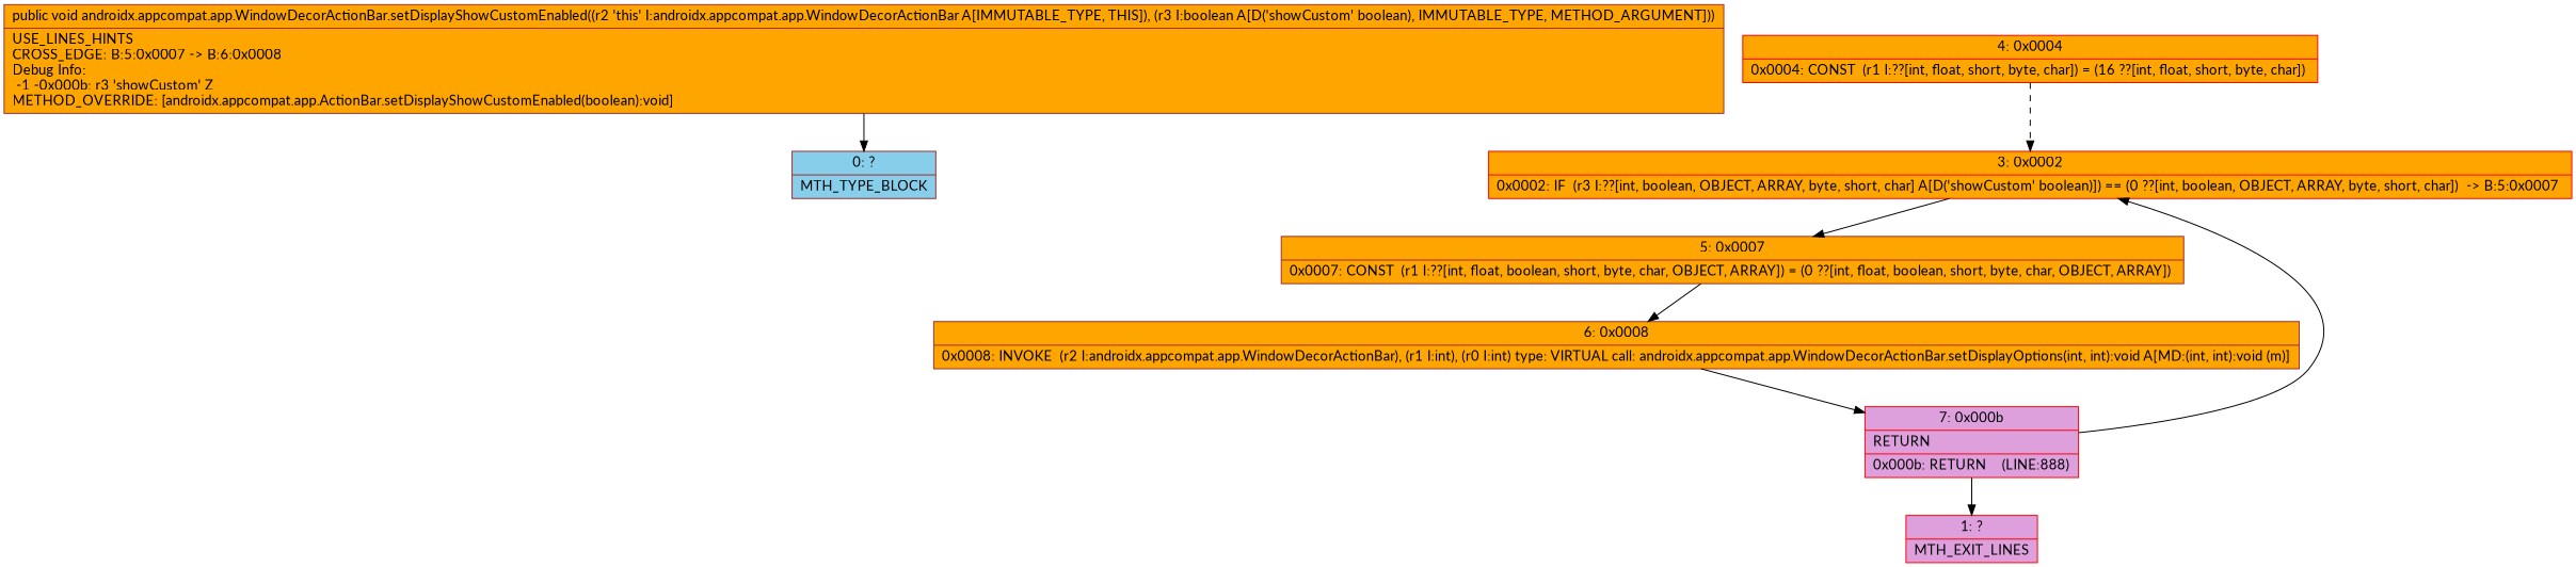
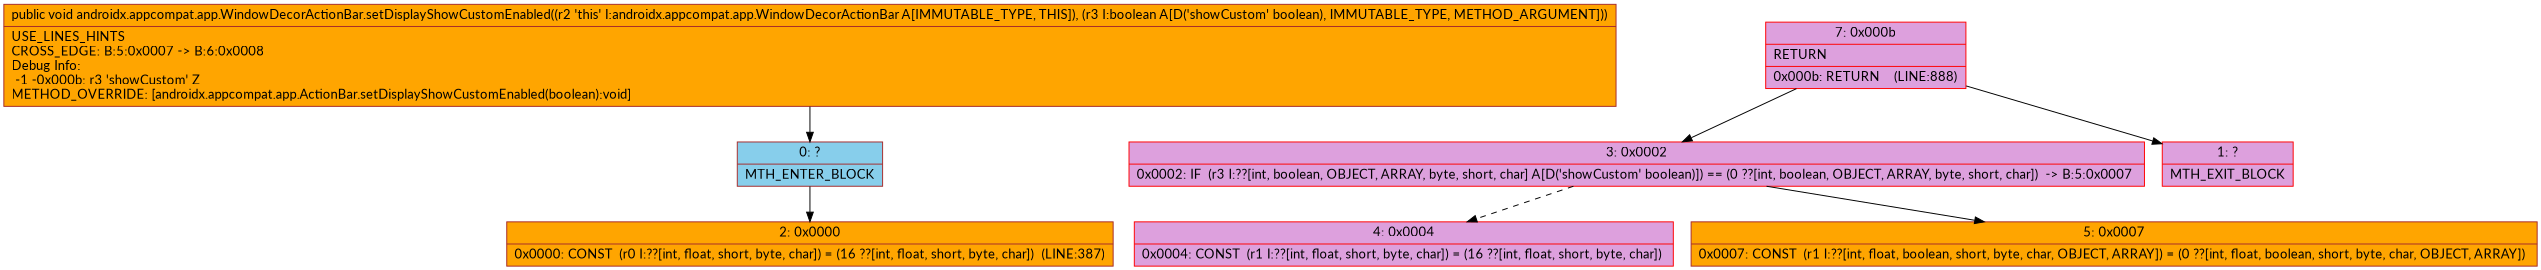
  digraph {
    fontname=Lato
    node [color=brown fillcolor=orange fontname=Lato shape=record style=filled]
    edge [fontname=Lato]
-   n1 [fillcolor=skyblue label="{0\:\ ?|MTH_TYPE_BLOCK\l}"]
-   n3 [color=red label="{3\:\ 0x0002|0x0002: IF  (r3 I:??[int, boolean, OBJECT, ARRAY, byte, short, char] A[D('showCustom' boolean)]) == (0 ??[int, boolean, OBJECT, ARRAY, byte, short, char])  \-\> B:5:0x0007 \l}"]
-   n4 [color=red label="{4\:\ 0x0004|0x0004: CONST  (r1 I:??[int, float, short, byte, char]) = (16 ??[int, float, short, byte, char]) \l}"]
+   n1 [fillcolor=skyblue label="{0\:\ ?|MTH_ENTER_BLOCK\l}"]
+   n2 [label="{2\:\ 0x0000|0x0000: CONST  (r0 I:??[int, float, short, byte, char]) = (16 ??[int, float, short, byte, char])  (LINE:387)\l}"]
+   n3 [color=red fillcolor=plum label="{3\:\ 0x0002|0x0002: IF  (r3 I:??[int, boolean, OBJECT, ARRAY, byte, short, char] A[D('showCustom' boolean)]) == (0 ??[int, boolean, OBJECT, ARRAY, byte, short, char])  \-\> B:5:0x0007 \l}"]
+   n4 [color=red fillcolor=plum label="{4\:\ 0x0004|0x0004: CONST  (r1 I:??[int, float, short, byte, char]) = (16 ??[int, float, short, byte, char]) \l}"]
    n5 [label="{5\:\ 0x0007|0x0007: CONST  (r1 I:??[int, float, boolean, short, byte, char, OBJECT, ARRAY]) = (0 ??[int, float, boolean, short, byte, char, OBJECT, ARRAY]) \l}"]
-   n6 [label="{6\:\ 0x0008|0x0008: INVOKE  (r2 I:androidx.appcompat.app.WindowDecorActionBar), (r1 I:int), (r0 I:int) type: VIRTUAL call: androidx.appcompat.app.WindowDecorActionBar.setDisplayOptions(int, int):void A[MD:(int, int):void (m)]\l}"]
    n7 [color=red fillcolor=plum label="{7\:\ 0x000b|RETURN\l|0x000b: RETURN    (LINE:888)\l}"]
-   n8 [color=red fillcolor=plum label="{1\:\ ?|MTH_EXIT_LINES\l}"]
+   n8 [color=red fillcolor=plum label="{1\:\ ?|MTH_EXIT_BLOCK\l}"]
    n9 [label="{public void androidx.appcompat.app.WindowDecorActionBar.setDisplayShowCustomEnabled((r2 'this' I:androidx.appcompat.app.WindowDecorActionBar A[IMMUTABLE_TYPE, THIS]), (r3 I:boolean A[D('showCustom' boolean), IMMUTABLE_TYPE, METHOD_ARGUMENT]))  | USE_LINES_HINTS\lCROSS_EDGE: B:5:0x0007 \-\> B:6:0x0008\lDebug Info:\l  \-1 \-0x000b: r3 'showCustom' Z\lMETHOD_OVERRIDE: [androidx.appcompat.app.ActionBar.setDisplayShowCustomEnabled(boolean):void]\l}"]
-   n4 -> n3 [style=dashed]
+   n1 -> n2
+   n3 -> n4 [style=dashed]
    n3 -> n5
-   n5 -> n6
-   n6 -> n7
    n7 -> n3
    n7 -> n8
    n9 -> n1
  }
